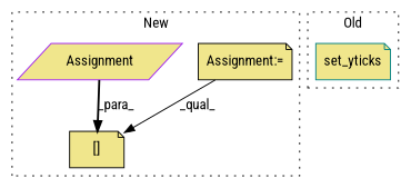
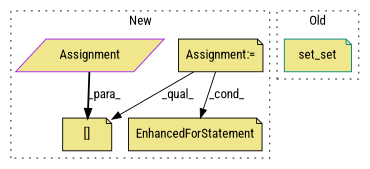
  digraph {
    fontname="Roboto Condensed"
    node [color=black fillcolor=khaki fontname="Roboto Condensed" shape=note style=filled]
    edge [fontname="Roboto Condensed" style=solid]
+   n1 [a=70 l="53,-4" label=EnhancedForStatement s="1065,1261"]
    n2 [a=7 l=24 label="Assignment:=" s=1229]
    n3 [a=2 l="17,1" label="[]" s="1137,1155"]
    n4 [a=34 color=purple l=1 label=Assignment s=1154 shape=parallelogram]
-   n5 [a=32 color=teal l="11,1" label=set_yticks s="785,807"]
+   n5 [a=32 color=teal l="11,1" label=set_set s="785,807"]
    subgraph cluster_1 {
      label=New
      style=dotted
+     n1
      n2
      n3
      n4
    }
    subgraph cluster_2 {
      label=Old
      style=dotted
      n5
    }
+   n2 -> n1 [label=_cond_]
    n2 -> n3 [label=_qual_]
    n4 -> n3 [label=_para_ style=bold]
  }
